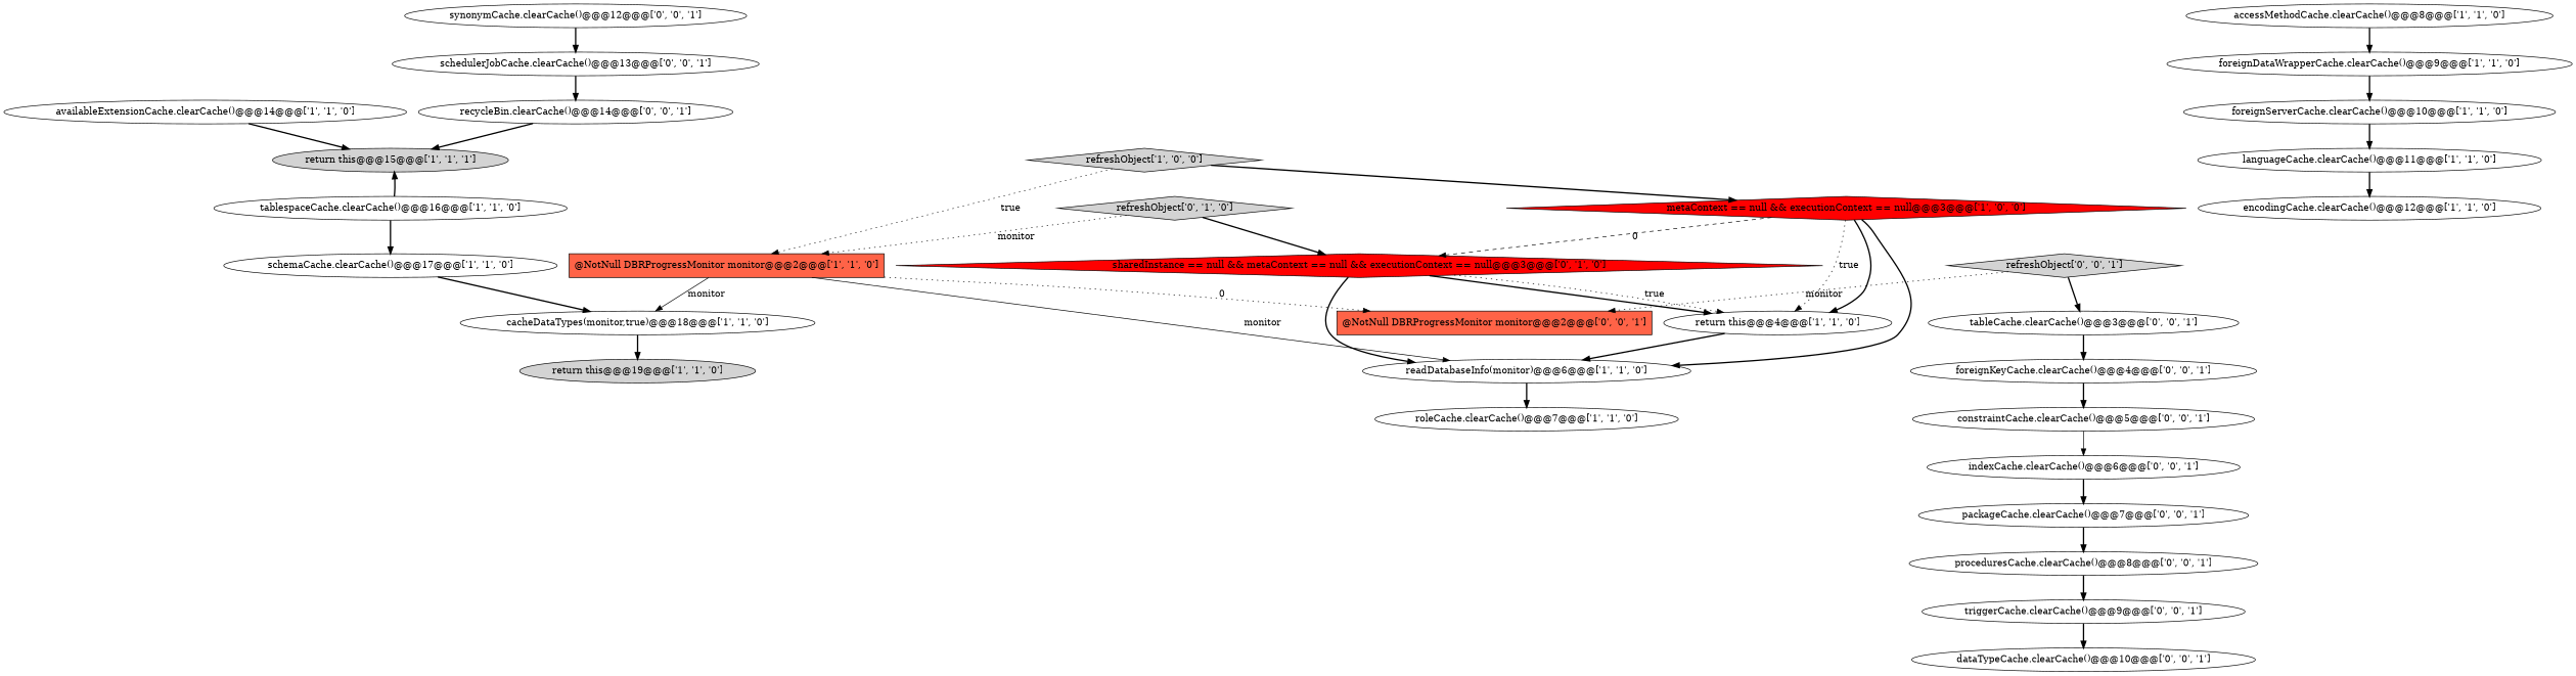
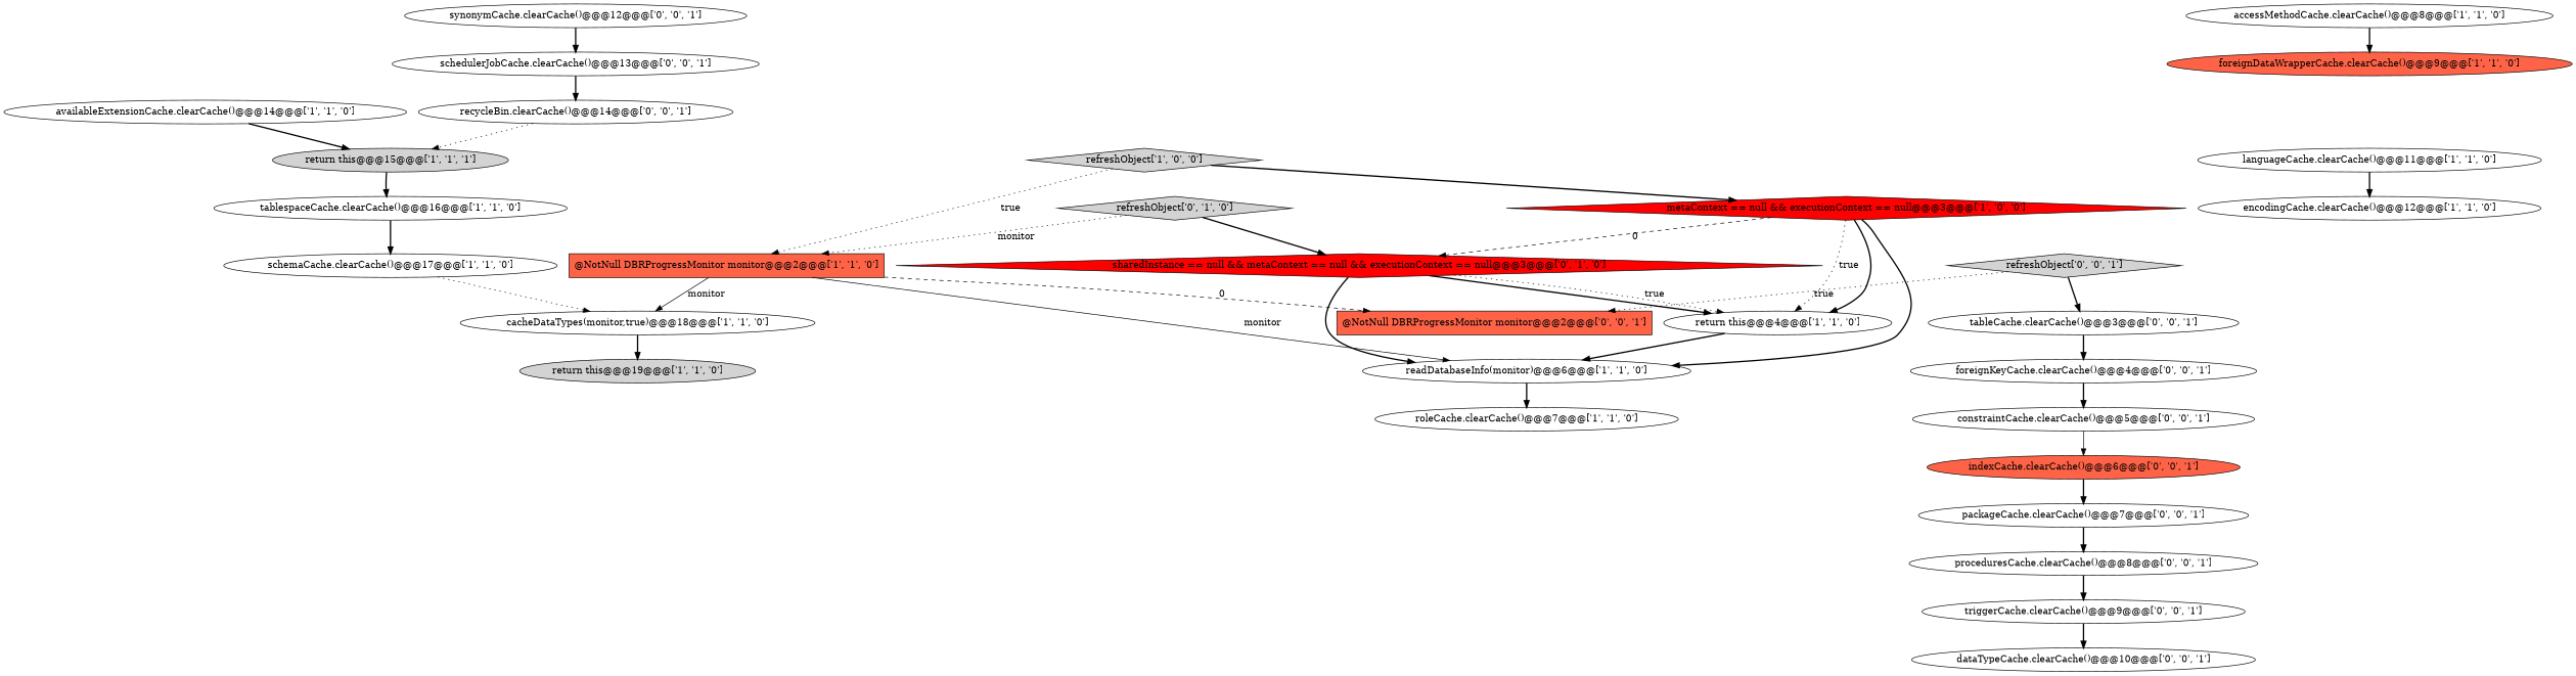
  digraph {
    node [fillcolor=white shape=ellipse style=filled]
    edge [style=bold]
    n1 [label="availableExtensionCache.clearCache()@@@14@@@['1', '1', '0']"]
    n2 [fillcolor=lightgray label="return this@@@15@@@['1', '1', '1']"]
    n3 [label="roleCache.clearCache()@@@7@@@['1', '1', '0']"]
    n4 [label="accessMethodCache.clearCache()@@@8@@@['1', '1', '0']"]
-   n5 [label="foreignDataWrapperCache.clearCache()@@@9@@@['1', '1', '0']"]
+   n5 [fillcolor=tomato label="foreignDataWrapperCache.clearCache()@@@9@@@['1', '1', '0']"]
    n6 [label="readDatabaseInfo(monitor)@@@6@@@['1', '1', '0']"]
    n7 [label="encodingCache.clearCache()@@@12@@@['1', '1', '0']"]
    n8 [label="schemaCache.clearCache()@@@17@@@['1', '1', '0']"]
    n9 [label="cacheDataTypes(monitor,true)@@@18@@@['1', '1', '0']"]
    n10 [fillcolor=lightgray label="return this@@@19@@@['1', '1', '0']"]
    n11 [label="packageCache.clearCache()@@@7@@@['0', '0', '1']"]
    n12 [label="proceduresCache.clearCache()@@@8@@@['0', '0', '1']"]
    n13 [label="triggerCache.clearCache()@@@9@@@['0', '0', '1']"]
    n14 [fillcolor=lightgray label="refreshObject['0', '1', '0']" shape=diamond]
    n15 [fillcolor=red label="sharedInstance == null && metaContext == null && executionContext == null@@@3@@@['0', '1', '0']" shape=diamond]
    n16 [fillcolor=tomato label="@NotNull DBRProgressMonitor monitor@@@2@@@['1', '1', '0']" shape=box]
    n17 [label="return this@@@4@@@['1', '1', '0']"]
    n18 [fillcolor=tomato label="@NotNull DBRProgressMonitor monitor@@@2@@@['0', '0', '1']" shape=box]
    n19 [label="dataTypeCache.clearCache()@@@10@@@['0', '0', '1']"]
    n20 [label="tableCache.clearCache()@@@3@@@['0', '0', '1']"]
    n21 [label="foreignKeyCache.clearCache()@@@4@@@['0', '0', '1']"]
    n22 [label="constraintCache.clearCache()@@@5@@@['0', '0', '1']"]
    n23 [label="tablespaceCache.clearCache()@@@16@@@['1', '1', '0']"]
-   n24 [label="indexCache.clearCache()@@@6@@@['0', '0', '1']"]
+   n24 [fillcolor=tomato label="indexCache.clearCache()@@@6@@@['0', '0', '1']"]
    n25 [fillcolor=red label="metaContext == null && executionContext == null@@@3@@@['1', '0', '0']" shape=diamond]
    n26 [label="synonymCache.clearCache()@@@12@@@['0', '0', '1']"]
    n27 [label="schedulerJobCache.clearCache()@@@13@@@['0', '0', '1']"]
    n28 [label="recycleBin.clearCache()@@@14@@@['0', '0', '1']"]
    n29 [label="languageCache.clearCache()@@@11@@@['1', '1', '0']"]
-   n30 [label="foreignServerCache.clearCache()@@@10@@@['1', '1', '0']"]
    n31 [fillcolor=lightgray label="refreshObject['0', '0', '1']" shape=diamond]
    n32 [fillcolor=lightgray label="refreshObject['1', '0', '0']" shape=diamond]
    n1 -> n2
-   n23 -> n2
+   n2 -> n23
    n4 -> n5
-   n5 -> n30
    n6 -> n3
-   n8 -> n9
+   n8 -> n9 [style=dotted]
    n9 -> n10
    n11 -> n12
    n12 -> n13
    n13 -> n19
    n14 -> n15
    n14 -> n16 [label=monitor style=dotted]
    n15 -> n6
    n15 -> n17
    n15 -> n17 [label=true style=dotted]
    n16 -> n6 [label=monitor style=solid]
    n16 -> n9 [label=monitor style=solid]
-   n16 -> n18 [label=0 style=dotted]
+   n16 -> n18 [label=0 style=dashed]
    n17 -> n6
    n20 -> n21
    n21 -> n22
    n22 -> n24 [style=solid]
    n23 -> n8
    n24 -> n11
    n25 -> n6
    n25 -> n15 [label=0 style=dashed]
    n25 -> n17
    n25 -> n17 [label=true style=dotted]
    n26 -> n27
    n27 -> n28
-   n28 -> n2
+   n28 -> n2 [style=dotted]
    n29 -> n7
-   n30 -> n29
-   n31 -> n18 [label=monitor style=dotted]
+   n31 -> n18 [label=true style=dotted]
    n31 -> n20
    n32 -> n16 [label=true style=dotted]
    n32 -> n25
  }
